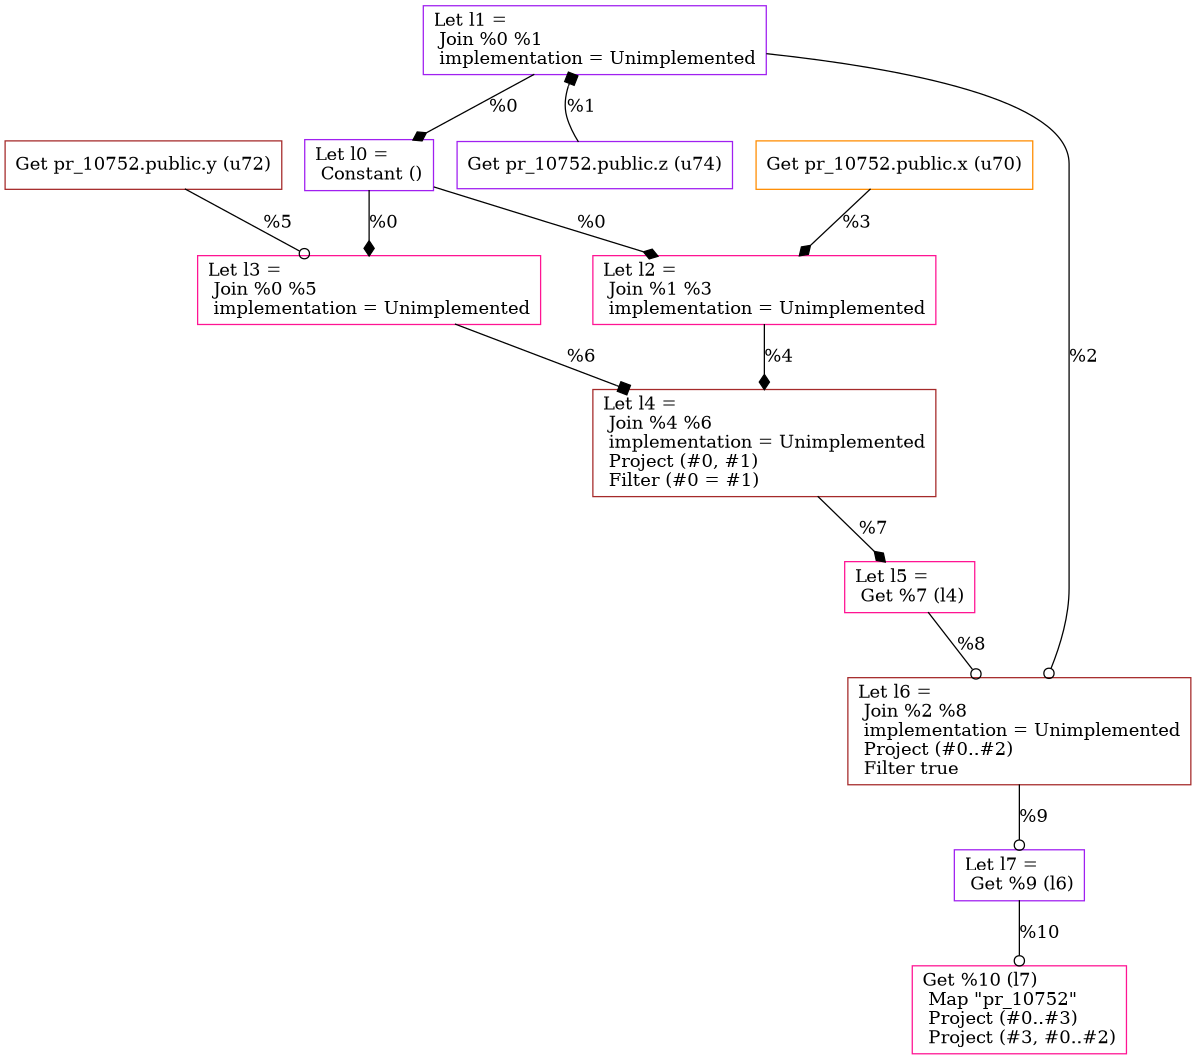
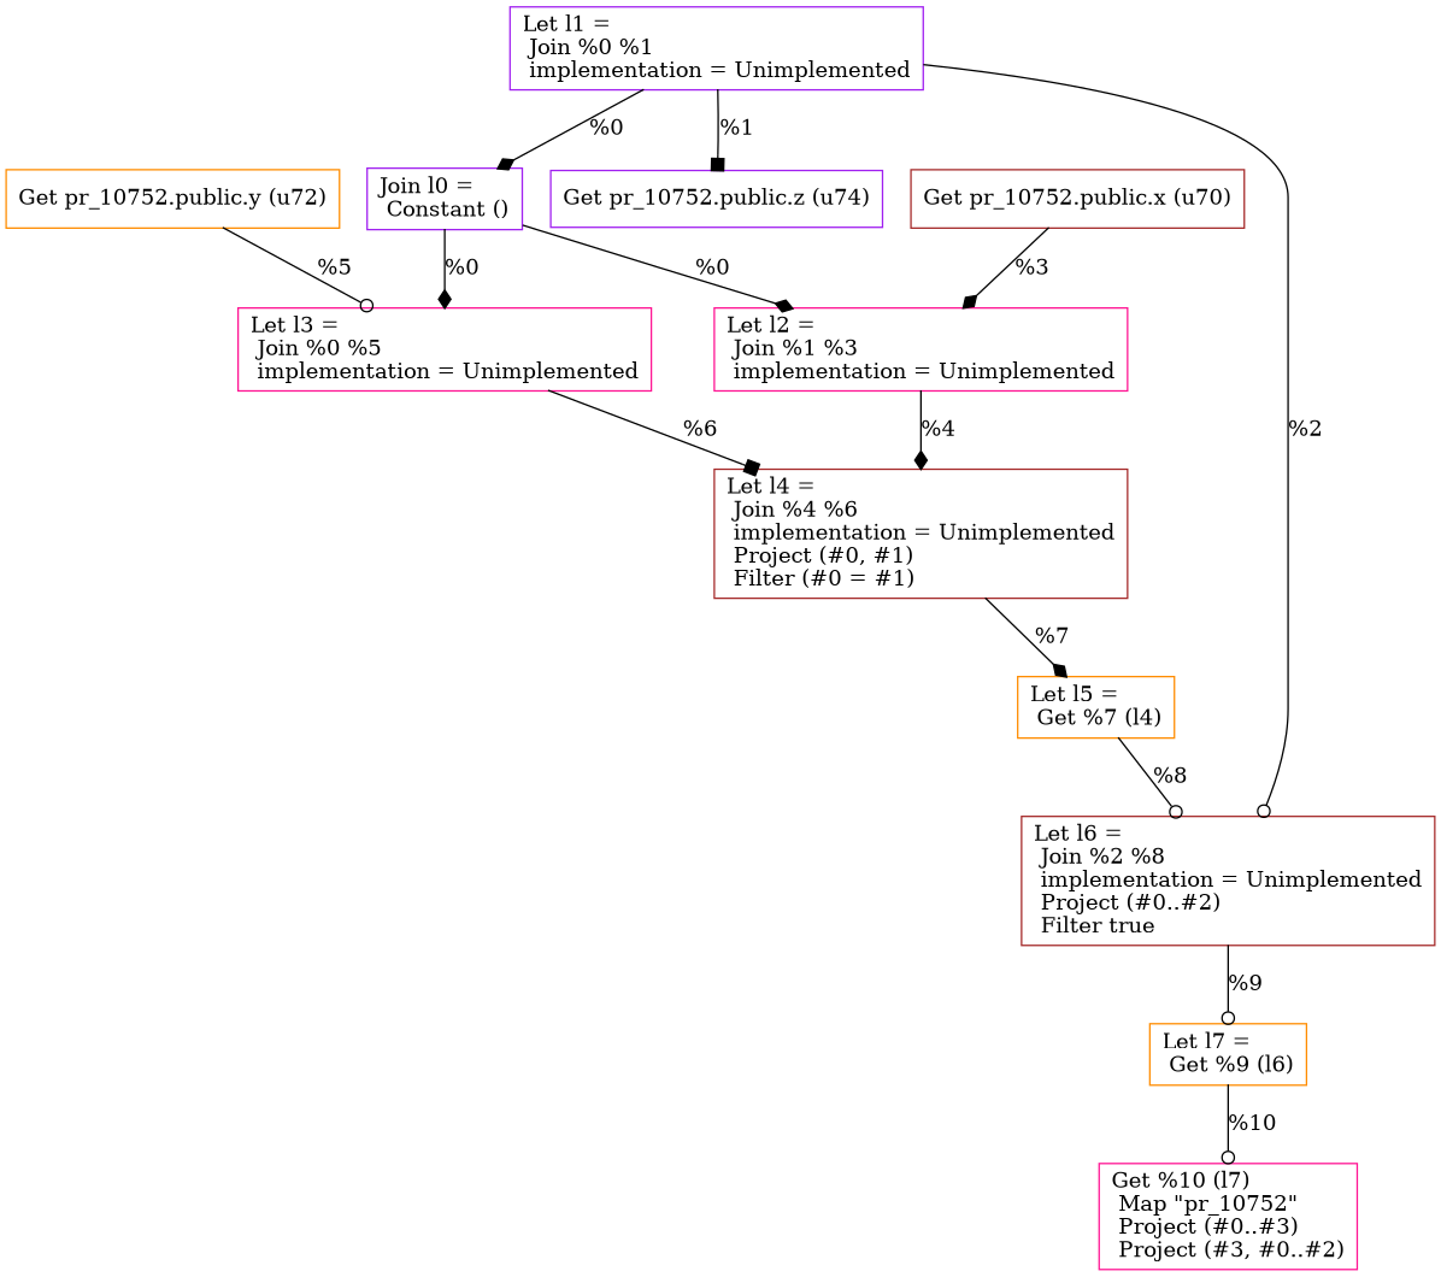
  digraph {
    node [color=purple shape=record]
    edge [arrowhead=diamond]
-   n1 [label="Let l0 =\l Constant ()\l"]
+   n1 [label="Join l0 =\l Constant ()\l"]
    n2 [color=deeppink label="Let l2 =\l Join %1 %3\l  implementation = Unimplemented\l"]
    n3 [color=deeppink label="Let l3 =\l Join %0 %5\l  implementation = Unimplemented\l"]
    n4 [label="Let l1 =\l Join %0 %1\l  implementation = Unimplemented\l"]
    n5 [color=brown label="Let l6 =\l Join %2 %8\l  implementation = Unimplemented\l Project (#0..#2)\l Filter true\l"]
    n6 [color=brown label="Let l4 =\l Join %4 %6\l  implementation = Unimplemented\l Project (#0, #1)\l Filter (#0 = #1)\l"]
    n7 [label=" Get pr_10752.public.z (u74)\l"]
-   n8 [label="Let l7 =\l Get %9 (l6)\l"]
-   n9 [color=darkorange label=" Get pr_10752.public.x (u70)\l"]
-   n10 [color=deeppink label="Let l5 =\l Get %7 (l4)\l"]
-   n11 [color=brown label=" Get pr_10752.public.y (u72)\l"]
+   n8 [color=darkorange label="Let l7 =\l Get %9 (l6)\l"]
+   n9 [color=brown label=" Get pr_10752.public.x (u70)\l"]
+   n10 [color=darkorange label="Let l5 =\l Get %7 (l4)\l"]
+   n11 [color=darkorange label=" Get pr_10752.public.y (u72)\l"]
    n12 [color=deeppink label=" Get %10 (l7)\l Map \"pr_10752\"\l Project (#0..#3)\l Project (#3, #0..#2)\l"]
    n1 -> n2 [label="%0\l"]
    n1 -> n3 [label="%0\l"]
    n2 -> n6 [label="%4\l"]
    n3 -> n6 [arrowhead=box label="%6\l"]
    n4 -> n1 [label="%0\l"]
    n4 -> n5 [arrowhead=odot label="%2\l"]
    n5 -> n8 [arrowhead=odot label="%9\l"]
    n6 -> n10 [label="%7\l"]
-   n7 -> n4 [arrowhead=box label="%1\l"]
+   n4 -> n7 [arrowhead=box label="%1\l"]
    n8 -> n12 [arrowhead=odot label="%10\l"]
    n9 -> n2 [label="%3\l"]
    n10 -> n5 [arrowhead=odot label="%8\l"]
    n11 -> n3 [arrowhead=odot label="%5\l"]
  }
